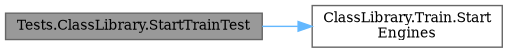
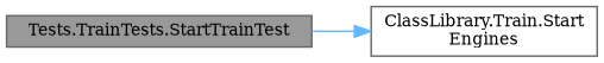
  digraph {
    rankdir=LR
    fontname="DejaVu Serif"
    node [fontname="DejaVu Serif" fontsize=10 shape=box style=filled]
-   n1 [color=gray40 fillcolor=grey60 fontcolor=black height=0.2 label="Tests.ClassLibrary.StartTrainTest" width=0.4]
+   n1 [color=gray40 fillcolor=grey60 fontcolor=black height=0.2 label="Tests.TrainTests.StartTrainTest" width=0.4]
    n2 [color=grey40 fillcolor=white height=0.2 label="ClassLibrary.Train.Start\lEngines" width=0.4]
    n1 -> n2 [color=steelblue1 fontname="DejaVu Serif" fontsize=10 labelfontname=Helvetica labelfontsize=10 style=solid]
  }
